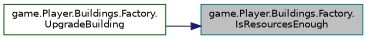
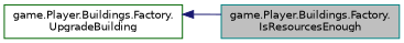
  digraph {
    rankdir=RL
    node [fontname=Helvetica fontsize=10 shape=record style=filled]
    n1 [color=teal fillcolor=grey75 fontcolor=black height=0.2 label="game.Player.Buildings.Factory.\lIsResourcesEnough" width=0.4]
    n2 [color=darkgreen fillcolor=white height=0.2 label="game.Player.Buildings.Factory.\lUpgradeBuilding" width=0.4]
-   n1 -> n2 [color=midnightblue dir=back fontname=Helvetica fontsize=10 labelfontname=Helvetica labelfontsize=10 style=solid]
+   n2 -> n1 [color=midnightblue dir=back fontname=Helvetica fontsize=10 labelfontname=Helvetica labelfontsize=10 style=solid]
  }
